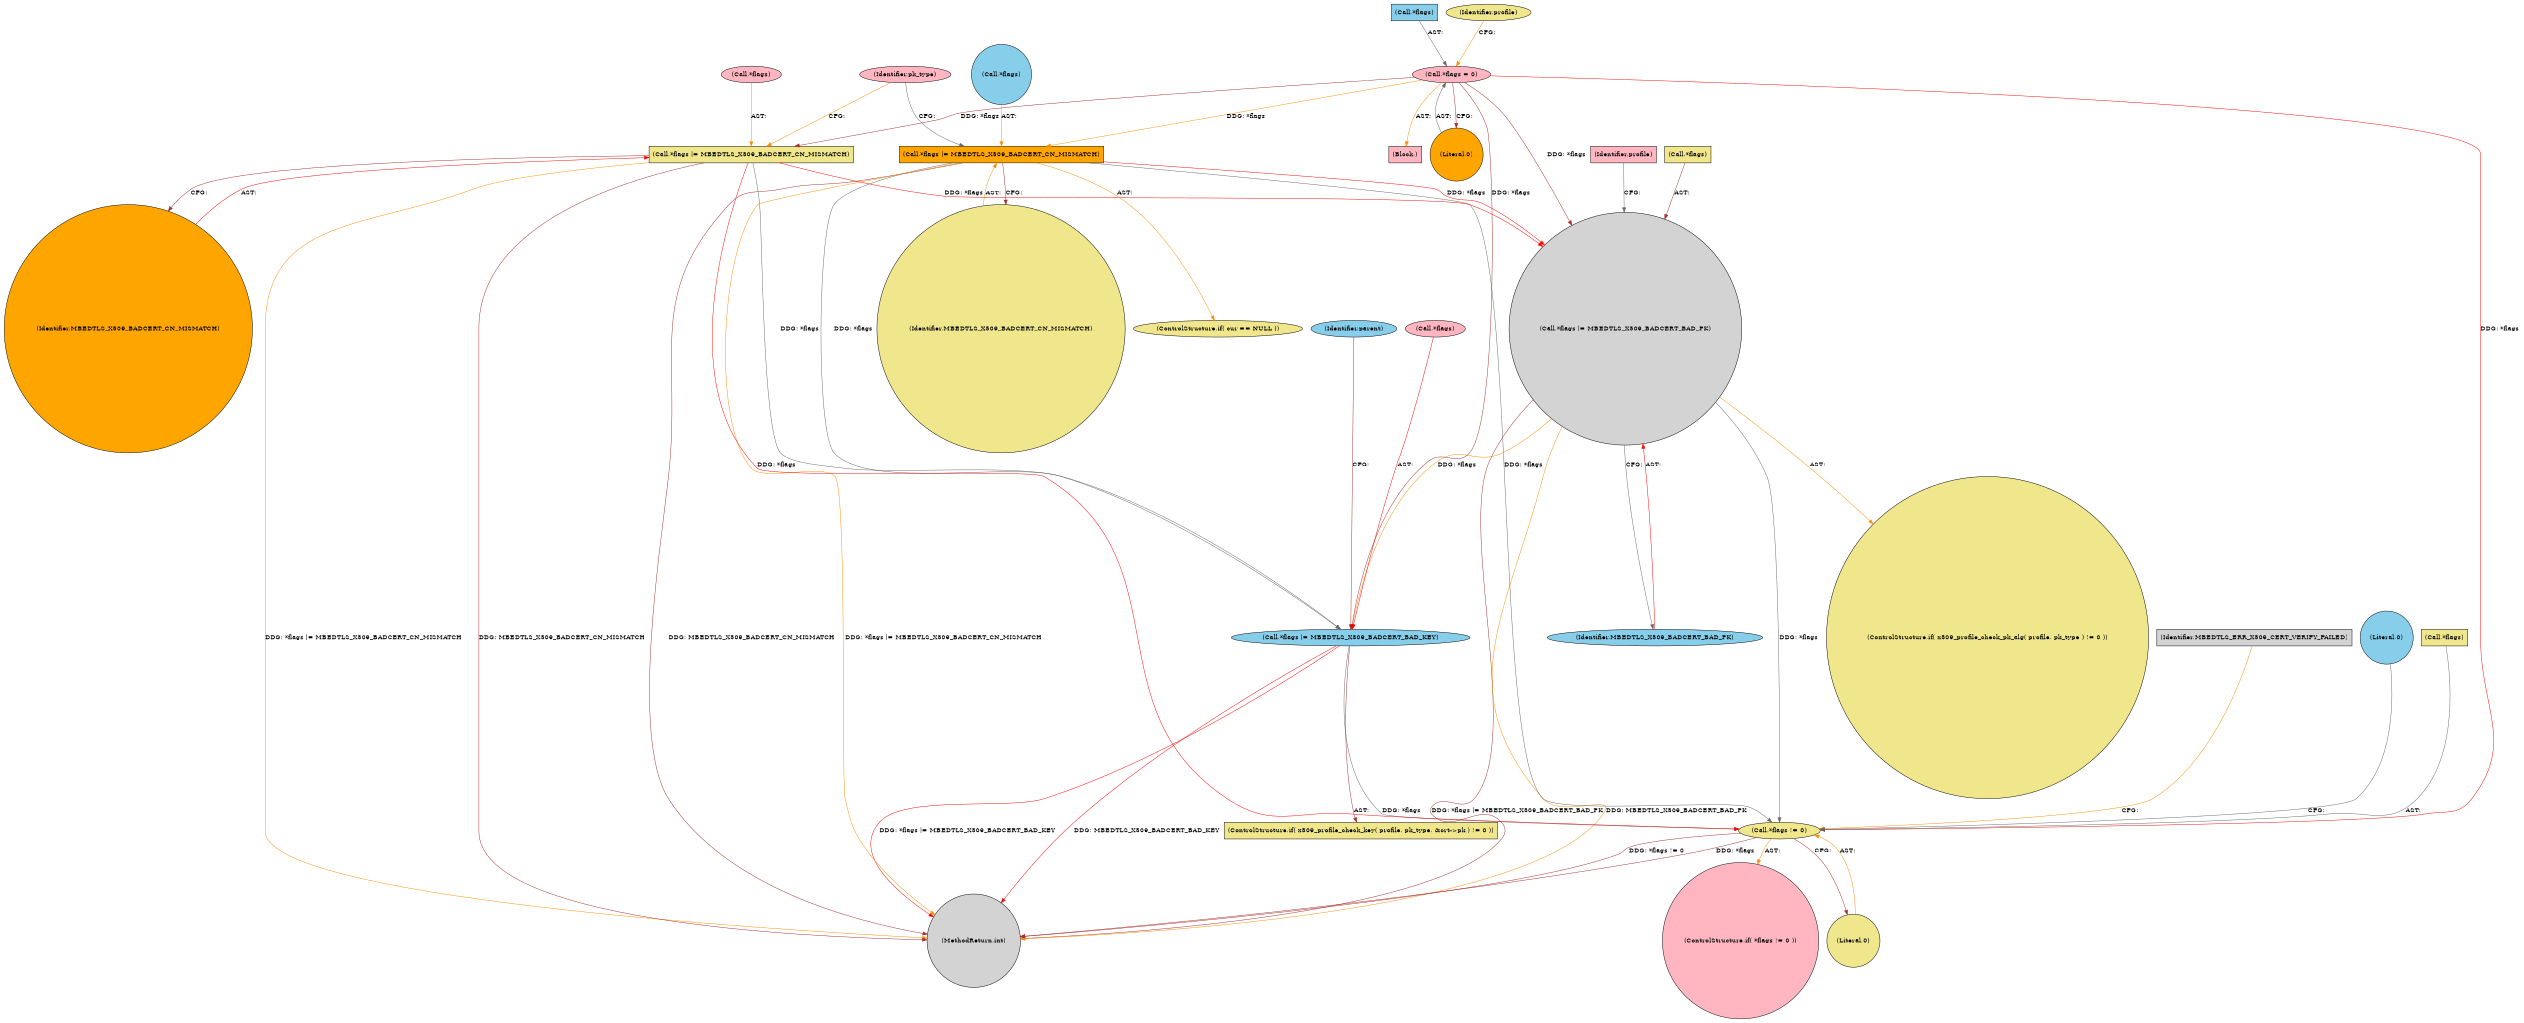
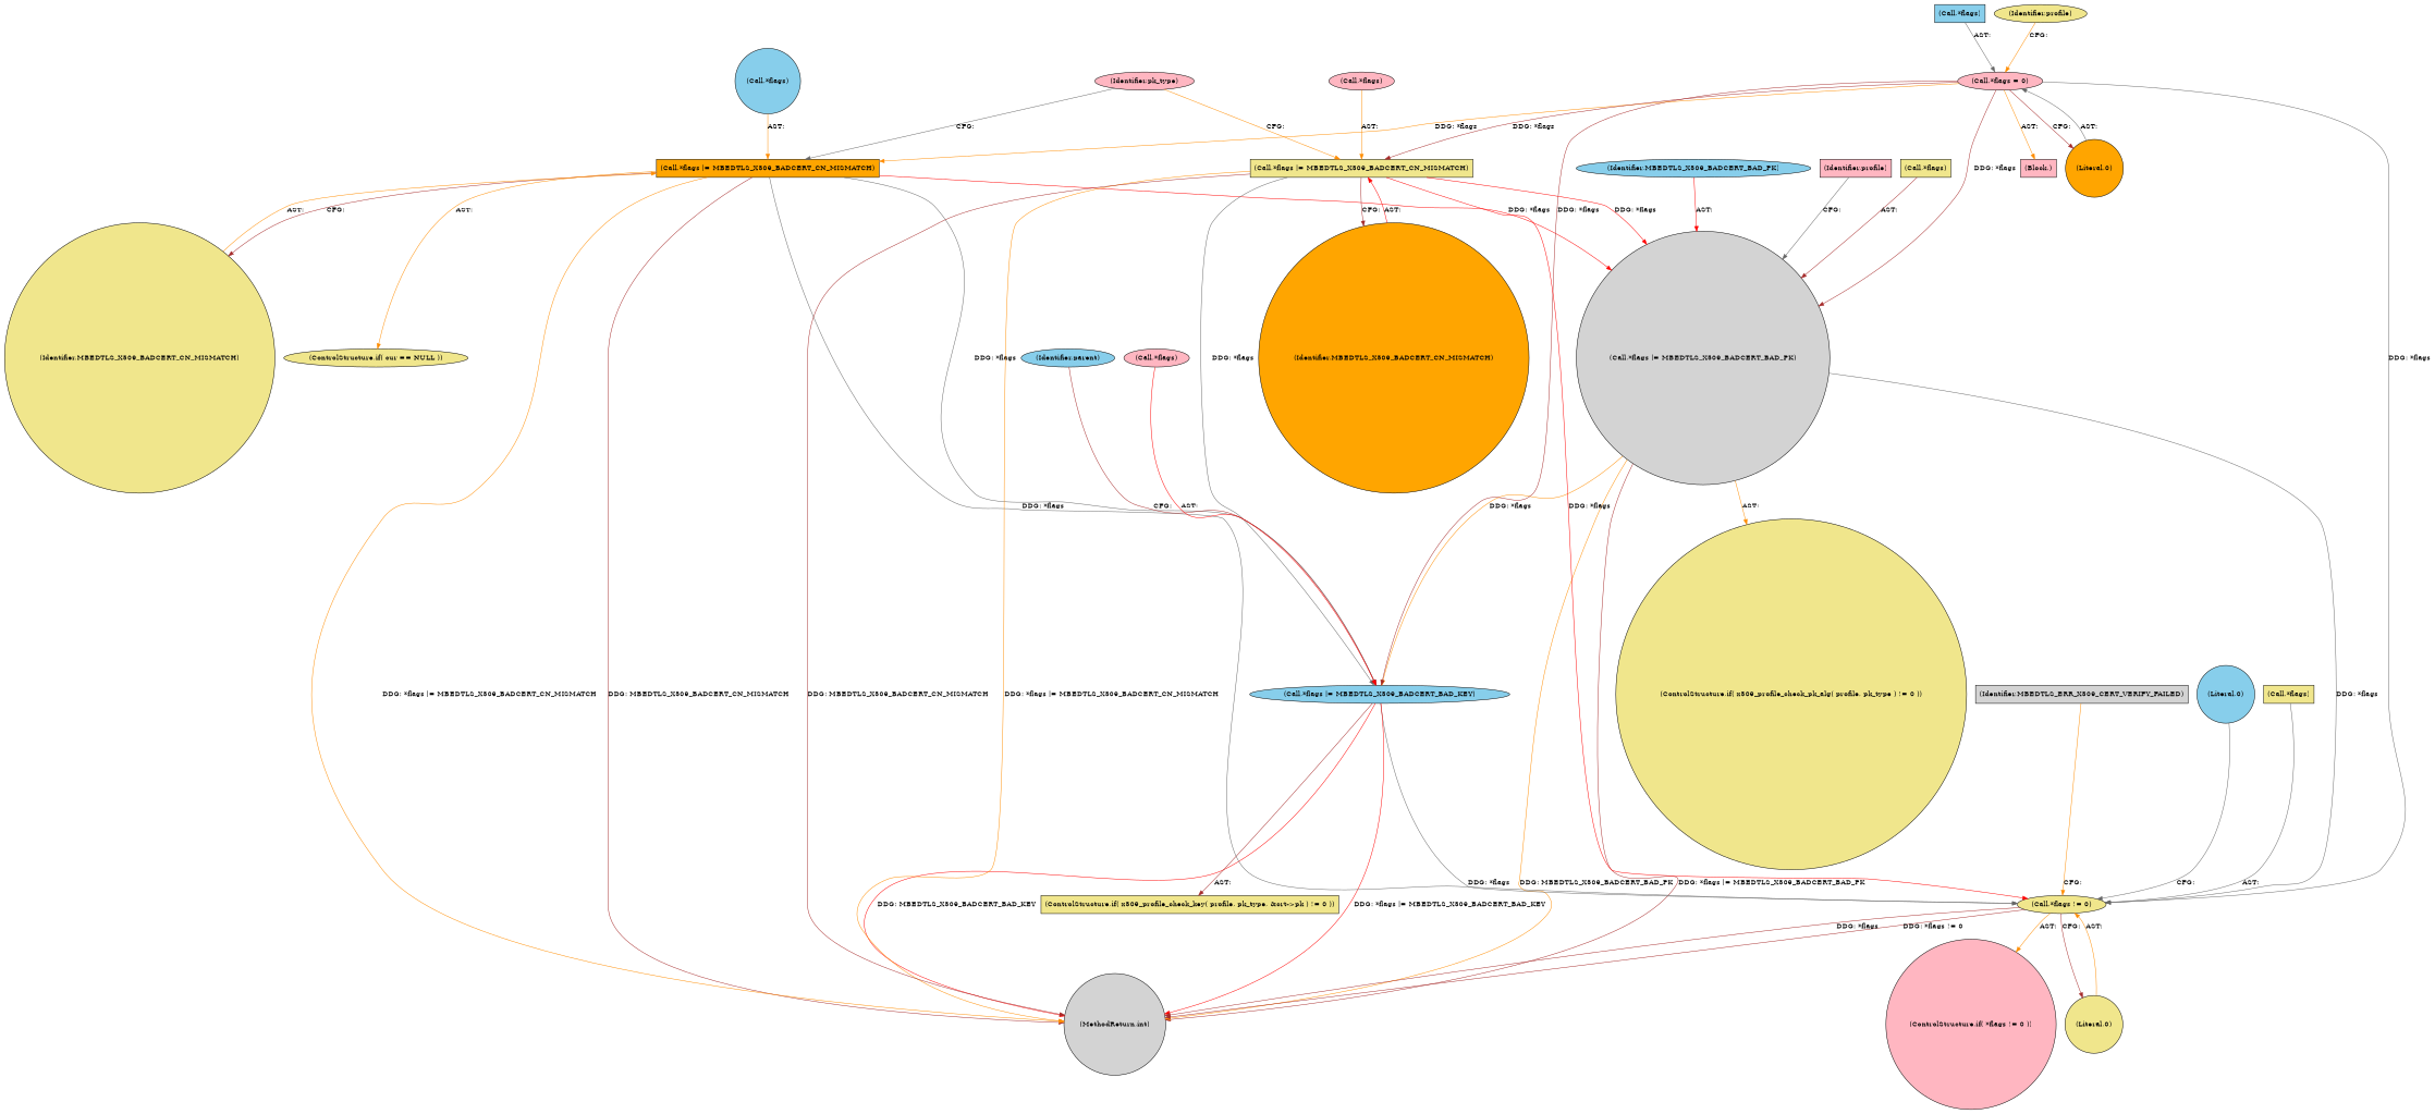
  digraph {
    node [fillcolor=khaki shape=circle style=filled]
    edge [color=darkorange]
    n1 [fillcolor=lightgrey label="(Call,*flags |= MBEDTLS_X509_BADCERT_BAD_PK)"]
    n2 [fillcolor=skyblue label="(Call,*flags |= MBEDTLS_X509_BADCERT_BAD_KEY)" shape=ellipse]
    n3 [label="(Call,*flags != 0)" shape=ellipse]
    n4 [fillcolor=lightgrey label="(MethodReturn,int)"]
    n5 [label="(ControlStructure,if( x509_profile_check_pk_alg( profile, pk_type ) != 0 ))"]
    n6 [fillcolor=skyblue label="(Identifier,MBEDTLS_X509_BADCERT_BAD_PK)" shape=ellipse]
    n7 [label="(ControlStructure,if( x509_profile_check_key( profile, pk_type, &crt->pk ) != 0 ))" shape=box]
    n8 [label="(Literal,0)"]
    n9 [fillcolor=lightpink label="(ControlStructure,if( *flags != 0 ))"]
    n10 [fillcolor=orange label="(Call,*flags |= MBEDTLS_X509_BADCERT_CN_MISMATCH)" shape=box]
    n11 [label="(Identifier,MBEDTLS_X509_BADCERT_CN_MISMATCH)"]
    n12 [label="(ControlStructure,if( cur == NULL ))" shape=ellipse]
    n13 [fillcolor=lightpink label="(Call,*flags = 0)" shape=ellipse]
    n14 [label="(Call,*flags |= MBEDTLS_X509_BADCERT_CN_MISMATCH)" shape=box]
    n15 [fillcolor=lightpink label="(Block,)" shape=box]
    n16 [fillcolor=orange label="(Literal,0)"]
    n17 [fillcolor=orange label="(Identifier,MBEDTLS_X509_BADCERT_CN_MISMATCH)"]
    n18 [fillcolor=lightpink label="(Identifier,profile)" shape=box]
    n19 [label="(Call,*flags)" shape=box]
    n20 [fillcolor=skyblue label="(Call,*flags)"]
    n21 [fillcolor=lightpink label="(Identifier,pk_type)" shape=ellipse]
    n22 [fillcolor=lightgrey label="(Identifier,MBEDTLS_ERR_X509_CERT_VERIFY_FAILED)" shape=box]
    n23 [fillcolor=skyblue label="(Identifier,parent)" shape=ellipse]
    n24 [fillcolor=skyblue label="(Call,*flags)" shape=box]
    n25 [fillcolor=lightpink label="(Call,*flags)" shape=ellipse]
    n26 [fillcolor=lightpink label="(Call,*flags)" shape=ellipse]
    n27 [fillcolor=skyblue label="(Literal,0)"]
    n28 [label="(Call,*flags)" shape=box]
    n29 [label="(Identifier,profile)" shape=ellipse]
    n1 -> n2 [label="DDG: *flags"]
    n1 -> n3 [color=gray40 label="DDG: *flags"]
    n1 -> n4 [color=brown label="DDG: *flags |= MBEDTLS_X509_BADCERT_BAD_PK"]
    n1 -> n4 [label="DDG: MBEDTLS_X509_BADCERT_BAD_PK"]
    n1 -> n5 [label="AST: "]
-   n1 -> n6 [color=gray40 label="CFG: "]
    n2 -> n3 [color=gray40 label="DDG: *flags"]
    n2 -> n4 [color=red label="DDG: MBEDTLS_X509_BADCERT_BAD_KEY"]
    n2 -> n4 [color=red label="DDG: *flags |= MBEDTLS_X509_BADCERT_BAD_KEY"]
    n2 -> n7 [color=brown label="AST: "]
    n3 -> n4 [color=brown label="DDG: *flags != 0"]
    n3 -> n4 [color=brown label="DDG: *flags"]
    n3 -> n8 [color=brown label="CFG: "]
    n3 -> n9 [label="AST: "]
    n6 -> n1 [color=red label="AST: "]
    n8 -> n3 [label="AST: "]
    n10 -> n1 [color=red label="DDG: *flags"]
    n10 -> n2 [color=gray40 label="DDG: *flags"]
    n10 -> n3 [color=gray40 label="DDG: *flags"]
    n10 -> n4 [color=brown label="DDG: MBEDTLS_X509_BADCERT_CN_MISMATCH"]
    n10 -> n4 [label="DDG: *flags |= MBEDTLS_X509_BADCERT_CN_MISMATCH"]
    n10 -> n11 [color=brown label="CFG: "]
    n10 -> n12 [label="AST: "]
    n11 -> n10 [label="AST: "]
    n13 -> n1 [color=brown label="DDG: *flags"]
    n13 -> n2 [color=brown label="DDG: *flags"]
-   n13 -> n3 [color=red label="DDG: *flags"]
+   n13 -> n3 [color=gray40 label="DDG: *flags"]
    n13 -> n10 [label="DDG: *flags"]
    n13 -> n14 [color=brown label="DDG: *flags"]
    n13 -> n15 [label="AST: "]
    n13 -> n16 [color=brown label="CFG: "]
    n14 -> n1 [color=red label="DDG: *flags"]
    n14 -> n2 [color=gray40 label="DDG: *flags"]
    n14 -> n3 [color=red label="DDG: *flags"]
    n14 -> n4 [label="DDG: *flags |= MBEDTLS_X509_BADCERT_CN_MISMATCH"]
    n14 -> n4 [color=brown label="DDG: MBEDTLS_X509_BADCERT_CN_MISMATCH"]
    n14 -> n17 [color=brown label="CFG: "]
    n16 -> n13 [color=gray40 label="AST: "]
    n17 -> n14 [color=red label="AST: "]
    n18 -> n1 [color=gray40 label="CFG: "]
    n19 -> n1 [color=brown label="AST: "]
    n20 -> n10 [label="AST: "]
    n21 -> n10 [color=gray40 label="CFG: "]
    n21 -> n14 [label="CFG: "]
    n22 -> n3 [label="CFG: "]
    n23 -> n2 [color=brown label="CFG: "]
    n24 -> n13 [color=gray40 label="AST: "]
    n25 -> n14 [label="AST: "]
    n26 -> n2 [color=red label="AST: "]
    n27 -> n3 [color=gray40 label="CFG: "]
    n28 -> n3 [color=gray40 label="AST: "]
    n29 -> n13 [label="CFG: "]
  }
